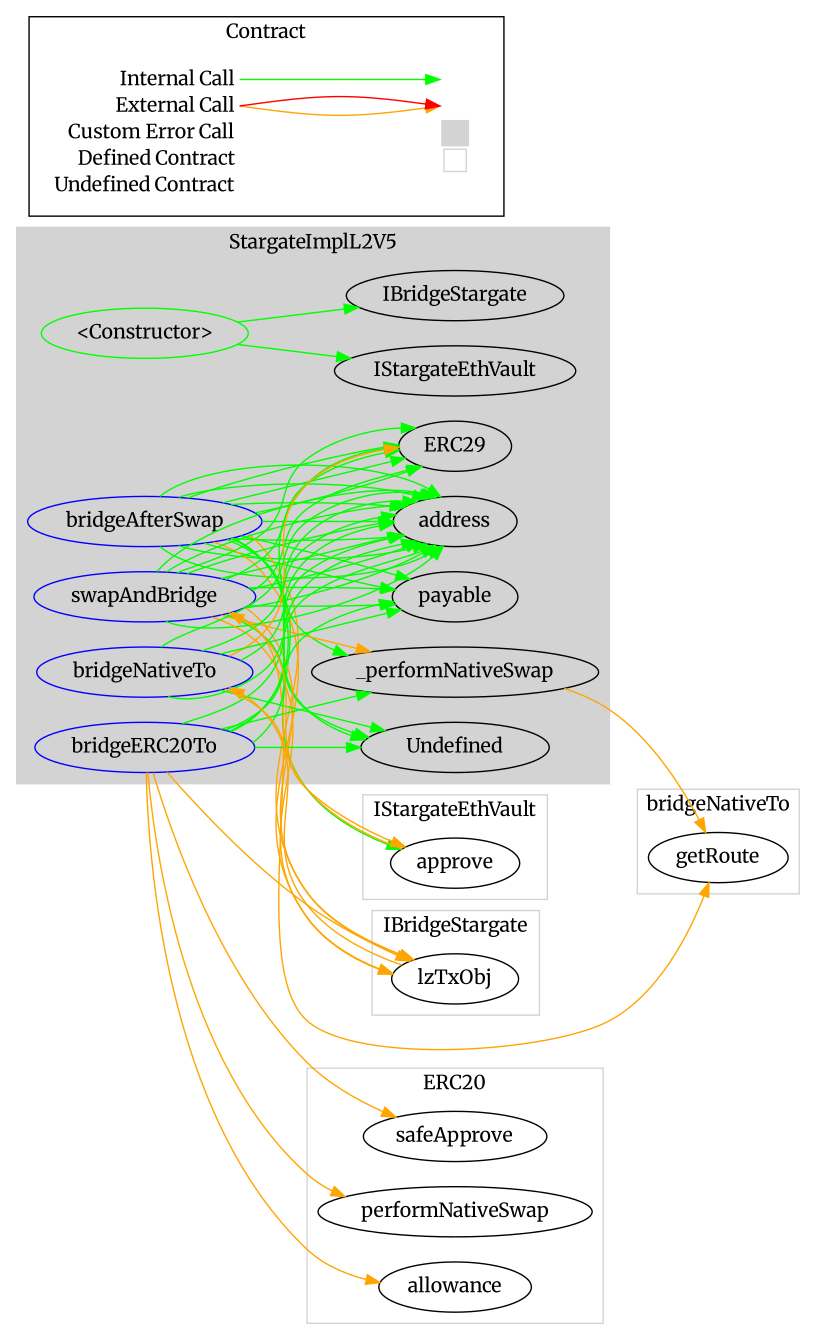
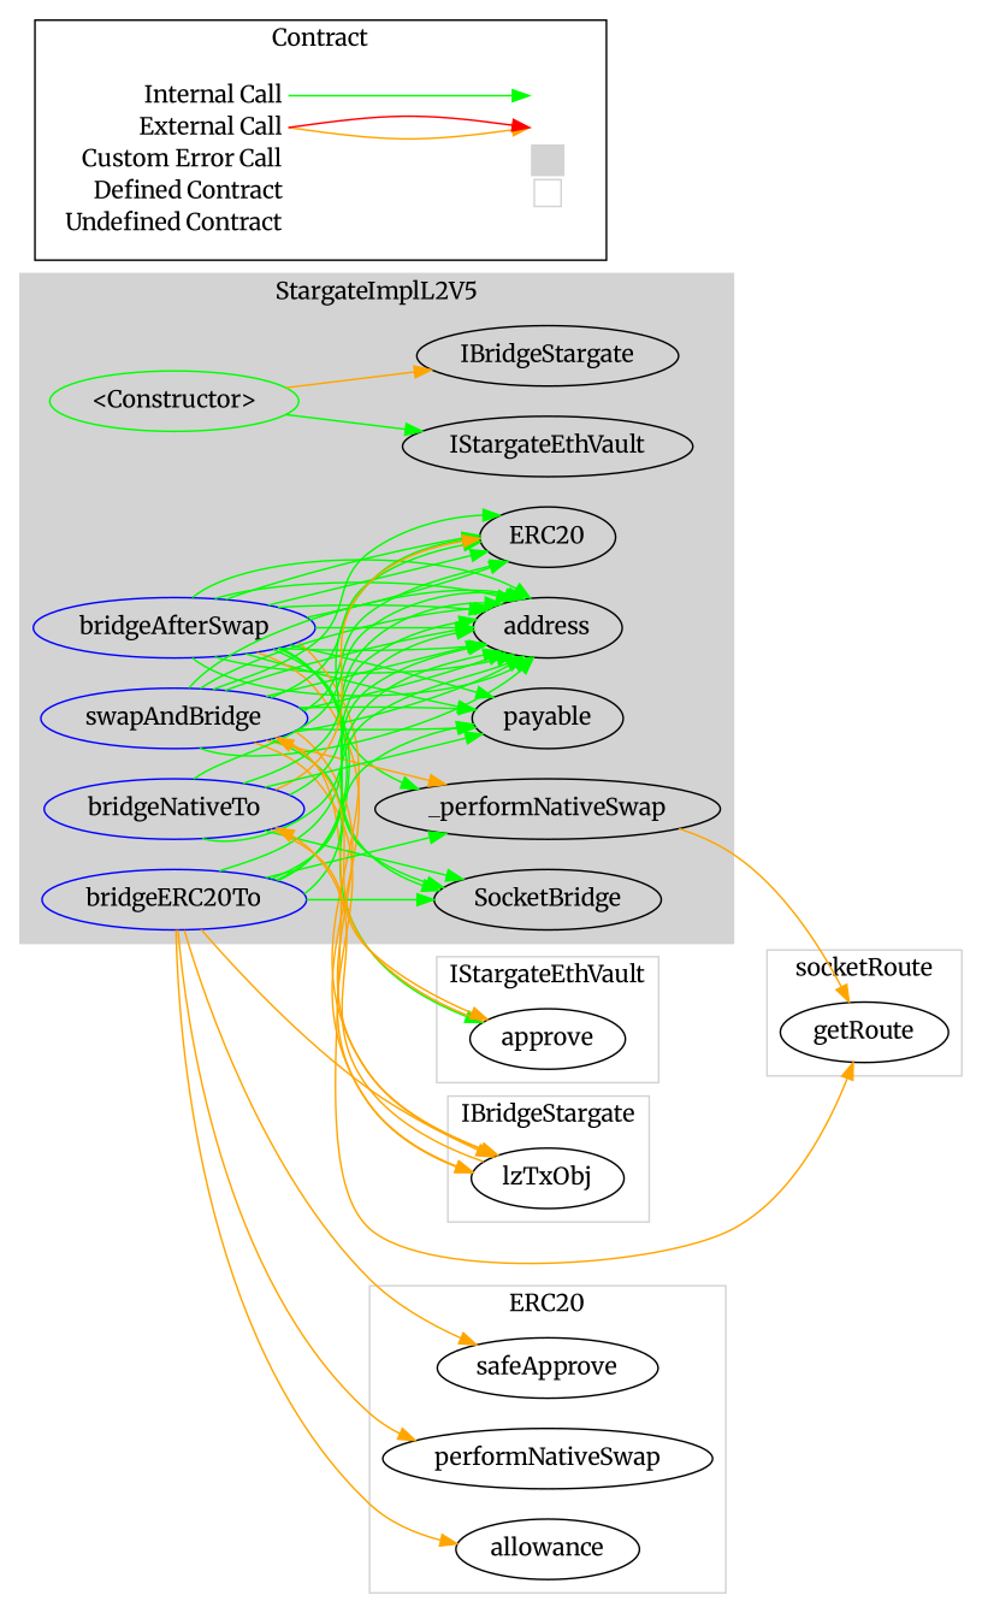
  digraph {
    compound=true
    fontname=Merriweather
    rankdir=LR
    node [fontname=Merriweather]
    edge [color=green fontname=Merriweather]
    n1 [color=green label="<Constructor>"]
    n2 [color=blue label=bridgeAfterSwap]
    n3 [color=blue label=swapAndBridge]
    n4 [color=blue label=bridgeERC20To]
    n5 [color=blue label=bridgeNativeTo]
    n6 [label=_performNativeSwap]
    n7 [label=IBridgeStargate]
    n8 [label=IStargateEthVault]
-   n9 [label=ERC29]
+   n9 [label=ERC20]
    n10 [label=address]
    n11 [label=payable]
-   n12 [label=Undefined]
+   n12 [label=SocketBridge]
    n13 [label=approve]
    n14 [label=lzTxObj]
    n15 [label=getRoute]
    n16 [label=performNativeSwap]
    n17 [label=allowance]
    n18 [label=safeApprove]
    n19 [label=<<table border="0" cellpadding="2" cellspacing="0" cellborder="0">   <tr><td align="right" port="i1">Internal Call</td></tr>   <tr><td align="right" port="i2">External Call</td></tr>   <tr><td align="right" port="i2">Custom Error Call</td></tr>   <tr><td align="right" port="i3">Defined Contract</td></tr>   <tr><td align="right" port="i4">Undefined Contract</td></tr>   </table>> shape=plaintext]
    n20 [label=<<table border="0" cellpadding="2" cellspacing="0" cellborder="0">   <tr><td port="i1">&nbsp;&nbsp;&nbsp;</td></tr>   <tr><td port="i2">&nbsp;&nbsp;&nbsp;</td></tr>   <tr><td port="i3" bgcolor="lightgray">&nbsp;&nbsp;&nbsp;</td></tr>   <tr><td port="i4">     <table border="1" cellborder="0" cellspacing="0" cellpadding="7" color="lightgray">       <tr>        <td></td>       </tr>      </table>   </td></tr>   </table>> shape=plaintext]
    subgraph cluster_1 {
      bgcolor=lightgray
      color=lightgray
      label=StargateImplL2V5
      style=filled
      n1
      n2
      n3
      n4
      n5
      n6
      n7
      n8
      n9
      n10
      n11
      n12
    }
    subgraph cluster_2 {
      color=lightgray
      label=IStargateEthVault
      n13
    }
    subgraph cluster_3 {
      color=lightgray
      label=IBridgeStargate
      n14
    }
    subgraph cluster_4 {
      color=lightgray
-     label=bridgeNativeTo
+     label=socketRoute
      n15
    }
    subgraph cluster_5 {
      color=lightgray
      label=ERC20
      n16
      n17
      n18
    }
    subgraph cluster_6 {
      label=Contract
      n19
      n20
    }
-   n1 -> n7
+   n1 -> n7 [color=orange]
    n1 -> n8
    n2 -> n6
    n2 -> n9
    n2 -> n9
    n2 -> n9
    n2 -> n10
    n2 -> n10
    n2 -> n10
    n2 -> n10
    n2 -> n10
    n2 -> n10
    n2 -> n10
    n2 -> n11
    n2 -> n11
    n2 -> n12
    n2 -> n13
    n2 -> n14 [color=orange]
    n2 -> n14 [color=orange]
    n3 -> n6 [color=orange]
    n3 -> n9
    n3 -> n9
    n3 -> n9
    n3 -> n10
    n3 -> n10
    n3 -> n10
    n3 -> n10
    n3 -> n10
    n3 -> n10
    n3 -> n10
    n3 -> n11
    n3 -> n11
    n3 -> n12
    n3 -> n14 [color=orange]
    n3 -> n14 [color=orange]
    n3 -> n15 [color=orange]
    n4 -> n6
    n4 -> n9
    n4 -> n10
    n4 -> n10
    n4 -> n10
    n4 -> n11
    n4 -> n12
    n4 -> n14 [color=orange]
    n4 -> n16 [color=orange]
    n4 -> n17 [color=orange]
    n4 -> n18 [color=orange]
    n5 -> n9 [color=orange]
    n5 -> n10
    n5 -> n10
    n5 -> n10
    n5 -> n10
    n5 -> n11
    n5 -> n12
    n5 -> n13 [color=orange]
    n6 -> n15 [color=orange]
    n13 -> n3 [color=orange]
    n14 -> n5 [color=orange]
    n19 -> n20 [headport="i1:w" tailport="i1:e"]
    n19 -> n20 [color=orange headport="i2:w" tailport="i2:e"]
    n19 -> n20 [color=red headport="i2:w" tailport="i2:e"]
  }
